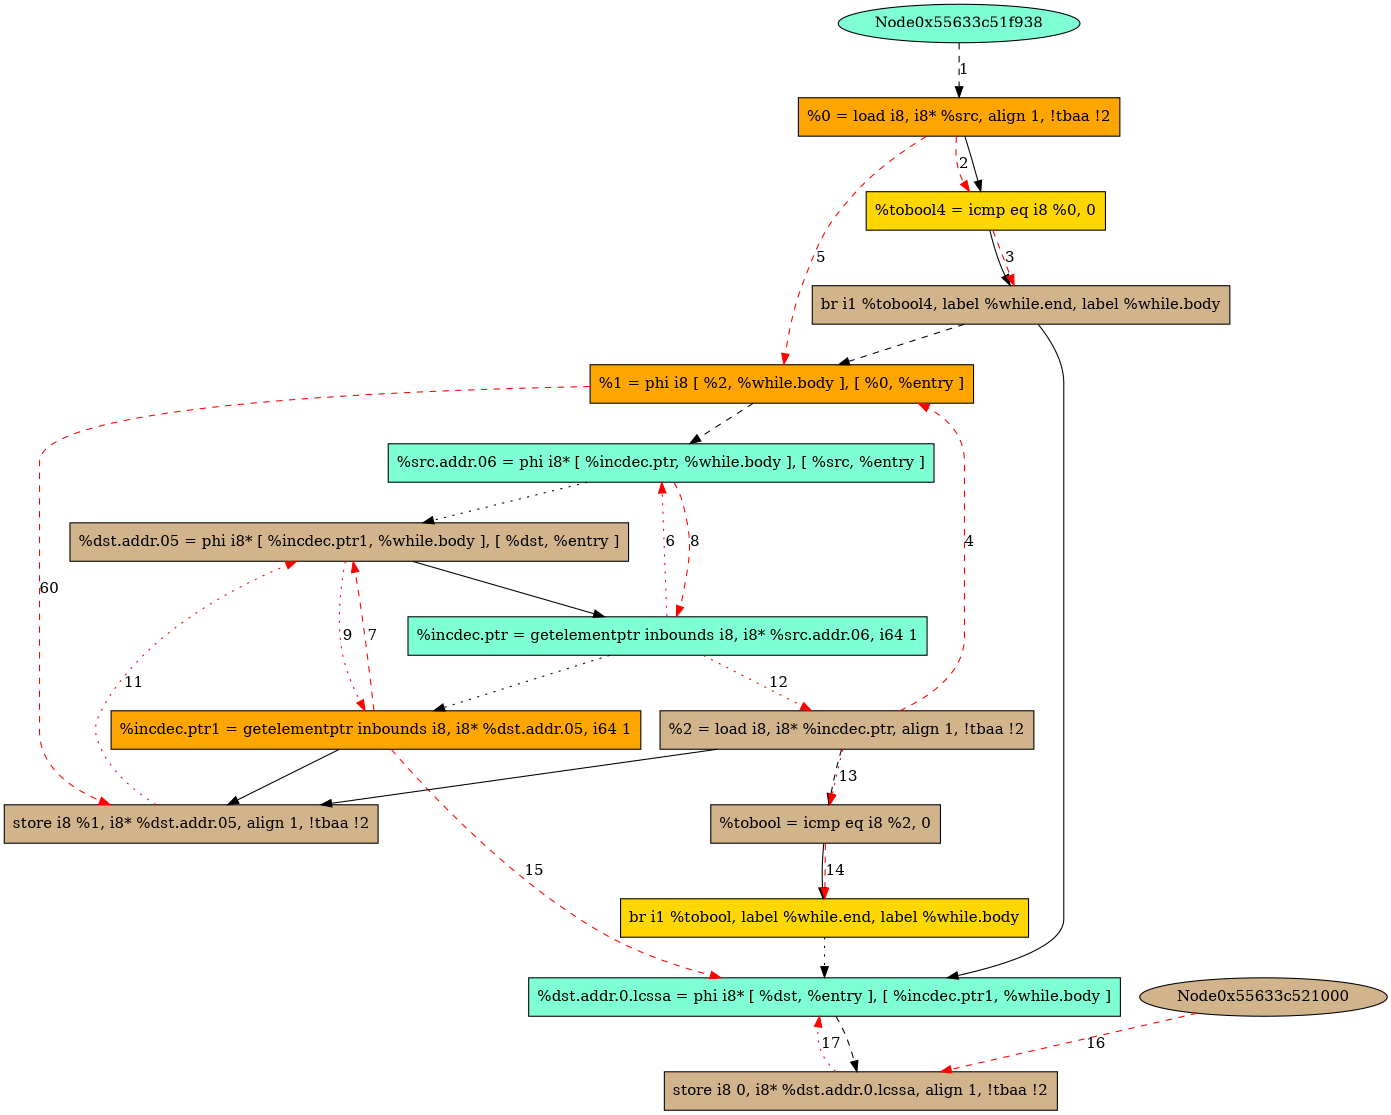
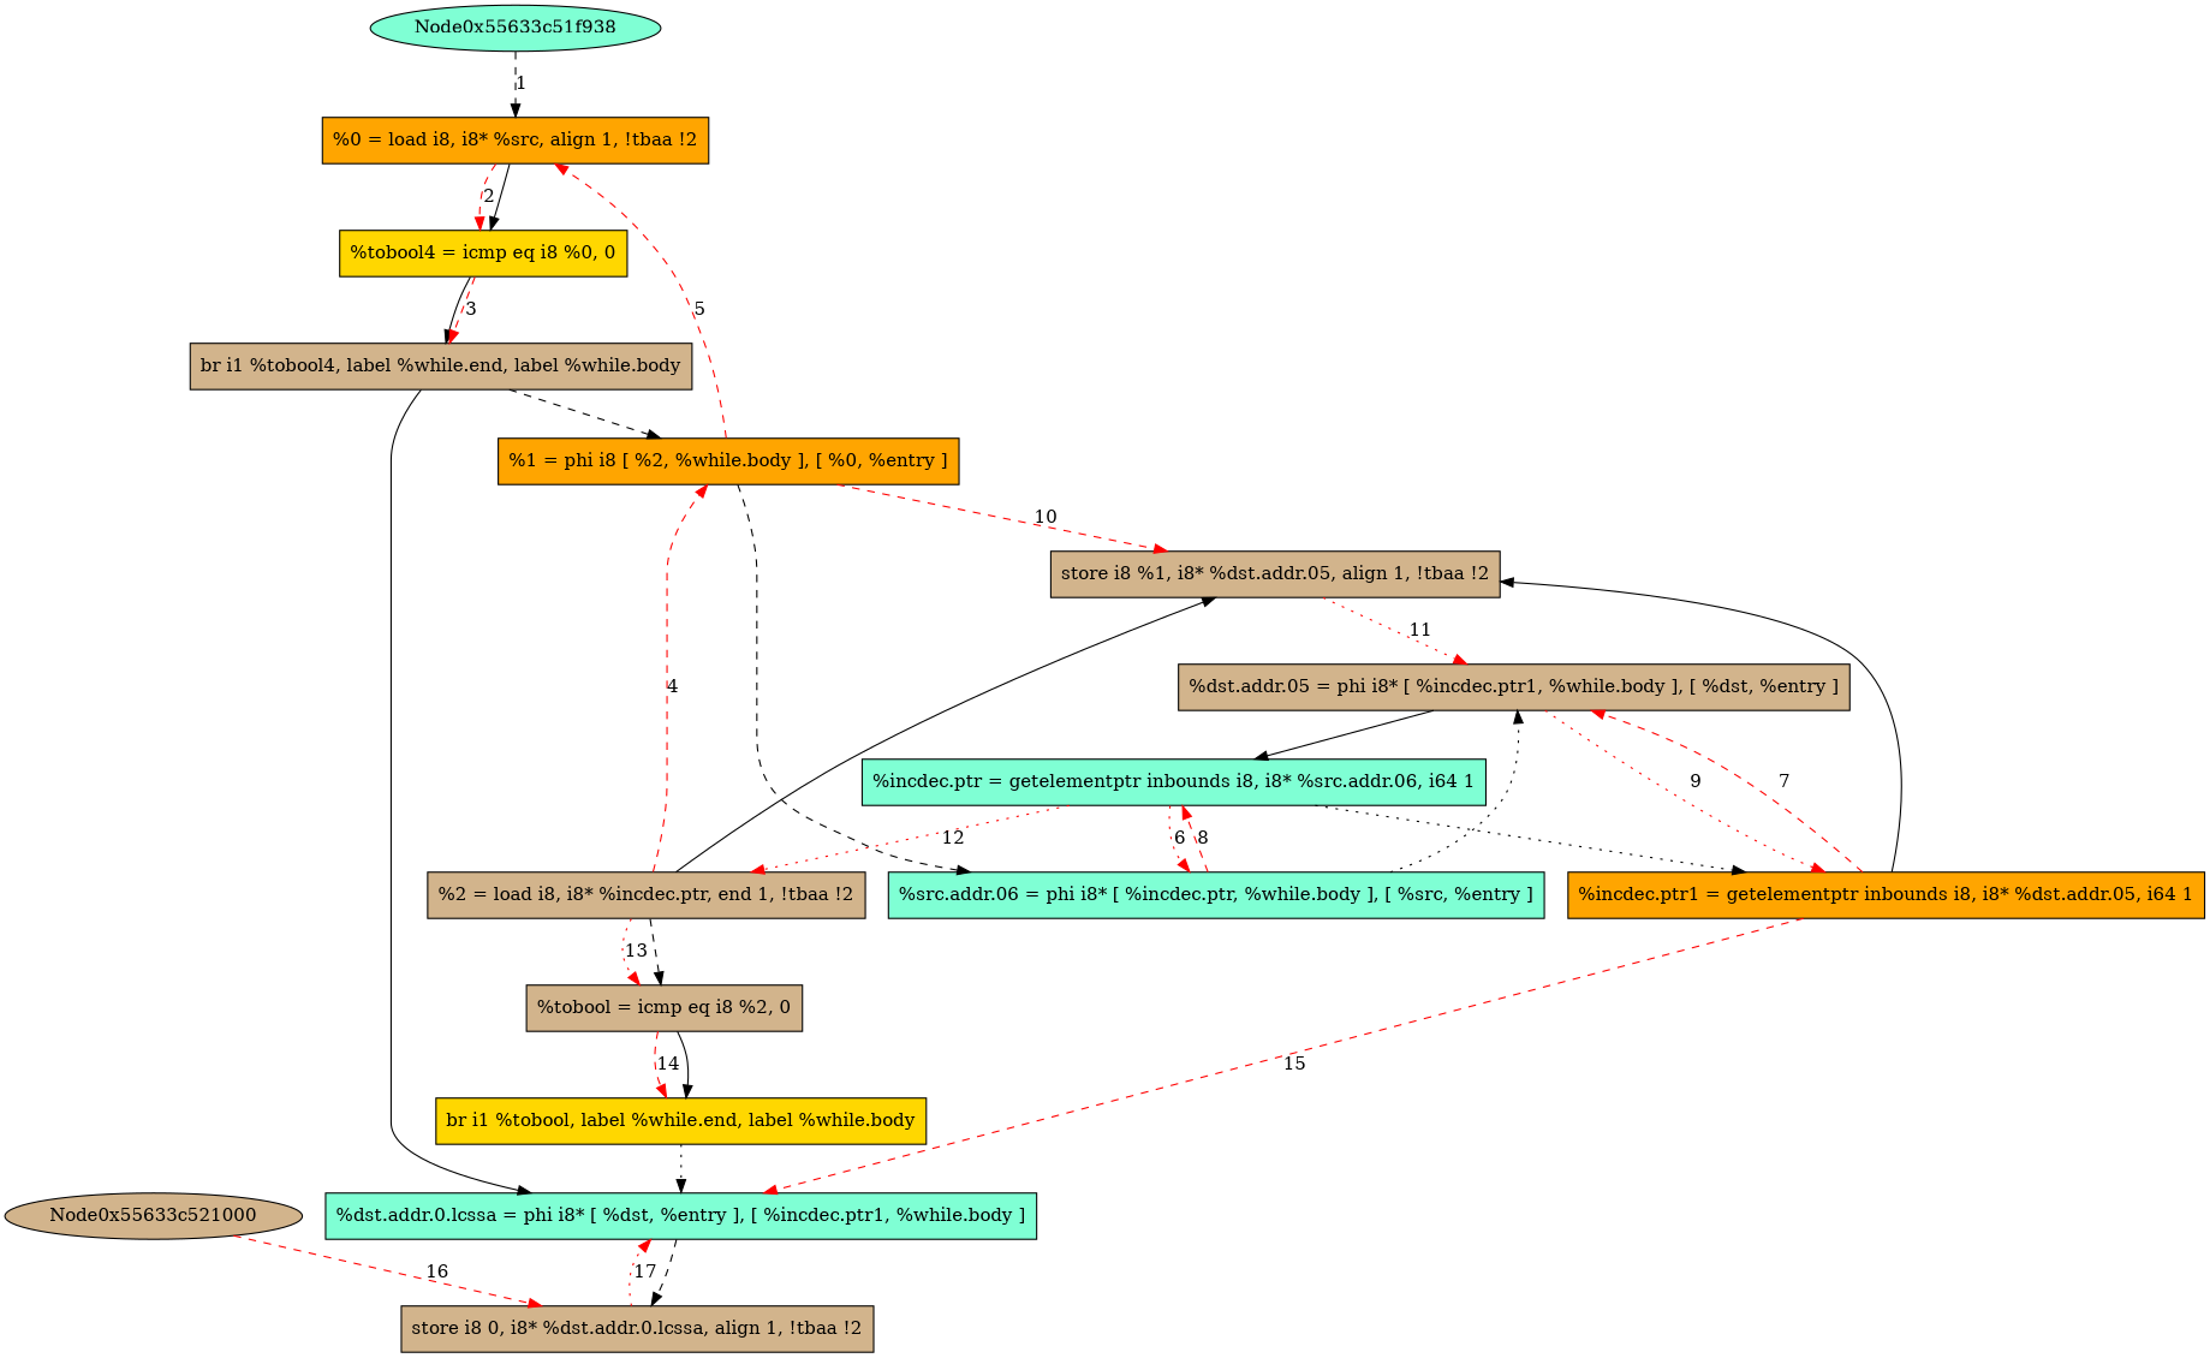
  digraph {
    node [fillcolor=tan shape=record style=filled]
    edge [style=dashed color=red]
    n1 [fillcolor=orange label="  %0 = load i8, i8* %src, align 1, !tbaa !2"]
    n2 [fillcolor=gold label="  %tobool4 = icmp eq i8 %0, 0"]
    n3 [fillcolor=orange label="  %1 = phi i8 [ %2, %while.body ], [ %0, %entry ]"]
    n4 [label="  br i1 %tobool4, label %while.end, label %while.body"]
    n5 [fillcolor=aquamarine label="  %src.addr.06 = phi i8* [ %incdec.ptr, %while.body ], [ %src, %entry ]"]
    n6 [label="  store i8 %1, i8* %dst.addr.05, align 1, !tbaa !2"]
    n7 [fillcolor=aquamarine label="  %dst.addr.0.lcssa = phi i8* [ %dst, %entry ], [ %incdec.ptr1, %while.body ]"]
    n8 [label="  store i8 0, i8* %dst.addr.0.lcssa, align 1, !tbaa !2"]
    n9 [label="  %dst.addr.05 = phi i8* [ %incdec.ptr1, %while.body ], [ %dst, %entry ]"]
    n10 [fillcolor=aquamarine label="  %incdec.ptr = getelementptr inbounds i8, i8* %src.addr.06, i64 1"]
    n11 [fillcolor=orange label="  %incdec.ptr1 = getelementptr inbounds i8, i8* %dst.addr.05, i64 1"]
-   n12 [label="  %2 = load i8, i8* %incdec.ptr, align 1, !tbaa !2"]
+   n12 [label="%2 = load i8, i8* %incdec.ptr, end 1, !tbaa !2"]
    n13 [label="  %tobool = icmp eq i8 %2, 0"]
    n14 [fillcolor=gold label="  br i1 %tobool, label %while.end, label %while.body"]
    Node0x55633c51f938 [fillcolor=aquamarine shape=""]
    Node0x55633c521000 [shape=""]
    n1 -> n2 [style=solid color=""]
    n1 -> n2 [label=2]
-   n1 -> n3 [label=5]
+   n3 -> n1 [label=5]
    n2 -> n4 [style=solid color=""]
    n2 -> n4 [label=3]
    n3 -> n5 [color=""]
-   n3 -> n6 [label=60]
+   n3 -> n6 [label=10]
    n4 -> n3 [color=""]
    n4 -> n7 [style=solid color=""]
    n5 -> n9 [style=dotted color=""]
    n5 -> n10 [label=8]
    n6 -> n9 [label=11 style=dotted]
    n7 -> n8 [color=""]
    n8 -> n7 [label=17 style=dotted]
    n9 -> n10 [style=solid color=""]
    n9 -> n11 [label=9 style=dotted]
    n10 -> n5 [label=6 style=dotted]
    n10 -> n11 [style=dotted color=""]
    n10 -> n12 [label=12 style=dotted]
    n11 -> n6 [style=solid color=""]
    n11 -> n7 [label=15]
    n11 -> n9 [label=7]
    n12 -> n3 [label=4]
    n12 -> n6 [style=solid color=""]
    n12 -> n13 [color=""]
    n12 -> n13 [label=13 style=dotted]
    n13 -> n14 [style=solid color=""]
    n13 -> n14 [label=14]
    n14 -> n7 [style=dotted color=""]
    Node0x55633c51f938 -> n1 [color=black label=1]
    Node0x55633c521000 -> n8 [label=16]
  }
